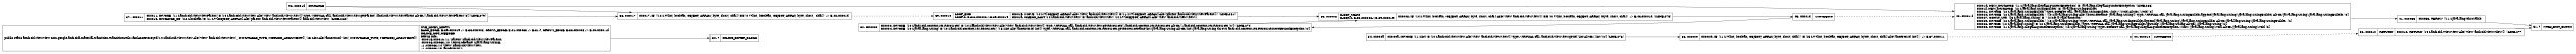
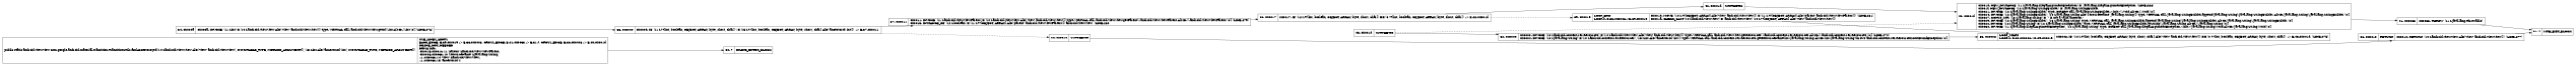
  digraph {
    rankdir=LR
    node [shape=record]
    n1 [label="{30\:\ ?|INLINE_ENTER_BLOCK\l}"]
    n2 [label="{32\:\ 0x0000|0x0000: INVOKE  (r0 I:android.content.res.Resources) = (r4 I:android.view.View A[D('view' android.view.View)]) type: VIRTUAL call: android.view.View.getResources():android.content.res.Resources A[MD:():android.content.res.Resources (c)] (LINE:274)\l0x0004: INVOKE  (r0 I:java.lang.String) = (r0 I:android.content.res.Resources), (r5 I:int A[D('ancestorId' int)]) type: VIRTUAL call: android.content.res.Resources.getResourceName(int):java.lang.String A[MD:(int):java.lang.String throws android.content.res.Resources$NotFoundException (c)]\l}"]
    n3 [label="{33\:\ 0x0008|LOOP_START\lLOOP:0: B:33:0x0008\-\>B:39:0x0019\l|0x0008: IF  (r4 I:??[int, boolean, OBJECT, ARRAY, byte, short, char] A[D('view' android.view.View)]) == (0 ??[int, boolean, OBJECT, ARRAY, byte, short, char])  \-\> B:43:0x001d  (LINE:275)\l}"]
    n4 [label="{43\:\ 0x001d|SYNTHETIC\l}"]
    n5 [label="{34\:\ 0x000a|0x000a: INVOKE  (r1 I:int) = (r4 I:android.view.View A[D('view' android.view.View)]) type: VIRTUAL call: android.view.View.getId():int A[MD:():int (c)] (LINE:276)\l}"]
    n6 [label="{35\:\ 0x000e|0x000e: IF  (r1 I:??[int, boolean, OBJECT, ARRAY, byte, short, char]) != (r5 I:??[int, boolean, OBJECT, ARRAY, byte, short, char] A[D('ancestorId' int)])  \-\> B:37:0x0011 \l}"]
    n7 [label="{40\:\ 0x001d|0x001d: NEW_INSTANCE  (r1 I:java.lang.IllegalArgumentException) =  java.lang.IllegalArgumentException  (LINE:286)\l0x001f: NEW_INSTANCE  (r2 I:java.lang.StringBuilder) =  java.lang.StringBuilder \l0x0021: INVOKE  (r2 I:java.lang.StringBuilder) type: DIRECT call: java.lang.StringBuilder.\<init\>():void A[MD:():void (c)]\l0x0024: INVOKE  (r2 I:java.lang.StringBuilder), (r0 I:java.lang.String A[D('resourceName' java.lang.String)]) type: VIRTUAL call: java.lang.StringBuilder.append(java.lang.String):java.lang.StringBuilder A[MD:(java.lang.String):java.lang.StringBuilder (c)]\l0x0027: CONST_STR  (r3 I:java.lang.String) =  \" is not a valid ancestor\" \l0x0029: INVOKE  (r2 I:java.lang.StringBuilder), (r3 I:java.lang.String) type: VIRTUAL call: java.lang.StringBuilder.append(java.lang.String):java.lang.StringBuilder A[MD:(java.lang.String):java.lang.StringBuilder (c)]\l0x002c: INVOKE  (r2 I:java.lang.String) = (r2 I:java.lang.StringBuilder) type: VIRTUAL call: java.lang.StringBuilder.toString():java.lang.String A[MD:():java.lang.String (c)]\l0x0030: INVOKE  (r1 I:java.lang.IllegalArgumentException), (r2 I:java.lang.String) type: DIRECT call: java.lang.IllegalArgumentException.\<init\>(java.lang.String):void A[MD:(java.lang.String):void (c)]\l}"]
    n8 [label="{37\:\ 0x0011|0x0011: INVOKE  (r1 I:android.view.ViewParent) = (r4 I:android.view.View A[D('view' android.view.View)]) type: VIRTUAL call: android.view.View.getParent():android.view.ViewParent A[MD:():android.view.ViewParent (c)] (LINE:279)\l0x0015: INSTANCE_OF  (r2 I:boolean) = (r1 I:??[OBJECT, ARRAY] A[D('parent' android.view.ViewParent)]) android.view.View  (LINE:280)\l}"]
    n9 [label="{44\:\ 0x0010|SYNTHETIC\l}"]
    n10 [label="{38\:\ 0x0017|0x0017: IF  (r2 I:??[int, boolean, OBJECT, ARRAY, byte, short, char]) == (0 ??[int, boolean, OBJECT, ARRAY, byte, short, char])  \-\> B:42:0x001d \l}"]
    n11 [label="{36\:\ 0x0010|RETURN\l|0x0010: RETURN  (r4 I:android.view.View A[D('view' android.view.View)])  (LINE:277)\l}"]
    n12 [label="{39\:\ 0x0019|LOOP_END\lLOOP:0: B:33:0x0008\-\>B:39:0x0019\l|0x0019: MOVE  (r4 I:??[OBJECT, ARRAY] A[D('view' android.view.View)]) = (r1 I:??[OBJECT, ARRAY] A[D('parent' android.view.ViewParent)])  (LINE:281)\l0x001a: CHECK_CAST (r4 I:android.view.View) = (android.view.View) (r4 I:??[OBJECT, ARRAY] A[D('view' android.view.View)]) \l}"]
-   n13 [label="{42\:\ 0x001d|INSTANCE\l}"]
+   n13 [label="{42\:\ 0x001d|SYNTHETIC\l}"]
    n14 [label="{41\:\ 0x0033|0x0033: THROW  (r1 I:java.lang.Throwable) \l}"]
    n15 [label="{31\:\ ?|MTH_EXIT_BLOCK\l}"]
    n16 [label="{public static android.view.View com.google.android.material.transition.TransitionUtils.findAncestorById((r4 I:android.view.View A[D('view' android.view.View), IMMUTABLE_TYPE, METHOD_ARGUMENT]), (r5 I:int A[D('ancestorId' int), IMMUTABLE_TYPE, METHOD_ARGUMENT]))  | USE_LINES_HINTS\lBACK_EDGE: B:39:0x0019 \-\> B:33:0x0008, CROSS_EDGE: B:41:0x0033 \-\> B:31:?, CROSS_EDGE: B:33:0x0008 \-\> B:40:0x001d\lINLINE_NOT_NEEDED\lDebug Info:\l  0x0015\-0x001c: r1 'parent' Landroid\/view\/ViewParent;\l  0x0008\-0x0033: r0 'resourceName' Ljava\/lang\/String;\l  \-1 \-0x0033: r4 'view' Landroid\/view\/View;\l  \-1 \-0x0033: r5 'ancestorId' I\l}"]
    n2 -> n3
-   n3 -> n4
    n4 -> n2
    n4 -> n7 [style=dashed]
    n5 -> n6
+   n6 -> n8
    n6 -> n9 [style=dashed]
    n7 -> n14
    n8 -> n10
-   n9 -> n11 [style=dashed]
+   n9 -> n11
    n10 -> n12 [style=dashed]
-   n13 -> n10
+   n10 -> n13
    n11 -> n15
    n12 -> n3
    n13 -> n7
    n14 -> n15
    n16 -> n1
  }
